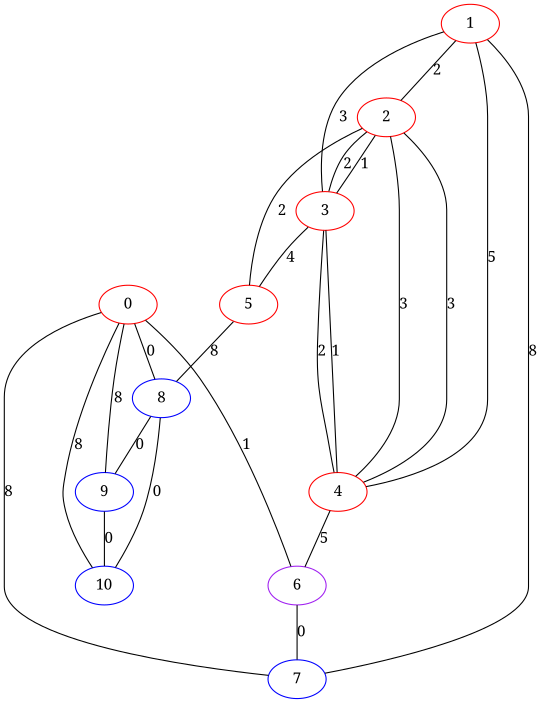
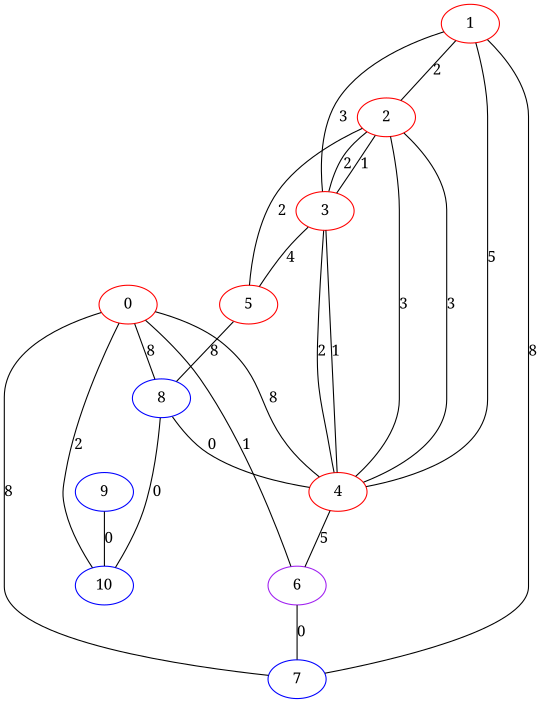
  graph {
    fontname="Noto Serif"
    node [color=red fontname="Noto Serif" weight=1]
    edge [fontname="Noto Serif"]
    6 [color=purple weight=4]
    0
    7 [color=blue weight=3]
    8 [color=blue weight=3]
    9 [color=blue weight=3]
    10 [color=blue weight=3]
    1
    2
    3
    4
    5
    6 -- 7 [label=0]
    0 -- 6 [label=1]
    0 -- 7 [label=8]
-   0 -- 8 [label=0]
-   0 -- 9 [label=8]
-   0 -- 10 [label=8]
-   8 -- 9 [label=0]
+   0 -- 8 [label=8]
+   0 -- 4 [label=8]
+   0 -- 10 [label=2]
+   8 -- 4 [label=0]
    8 -- 10 [label=0]
    9 -- 10 [label=0]
    1 -- 7 [label=8]
    1 -- 2 [label=2]
    1 -- 3 [label=3]
    1 -- 4 [label=5]
    2 -- 3 [label=2]
    2 -- 3 [label=1]
    2 -- 4 [label=3]
    2 -- 4 [label=3]
    2 -- 5 [label=2]
    3 -- 4 [label=1]
    3 -- 4 [label=2]
    3 -- 5 [label=4]
    4 -- 6 [label=5]
    5 -- 8 [label=8]
  }
